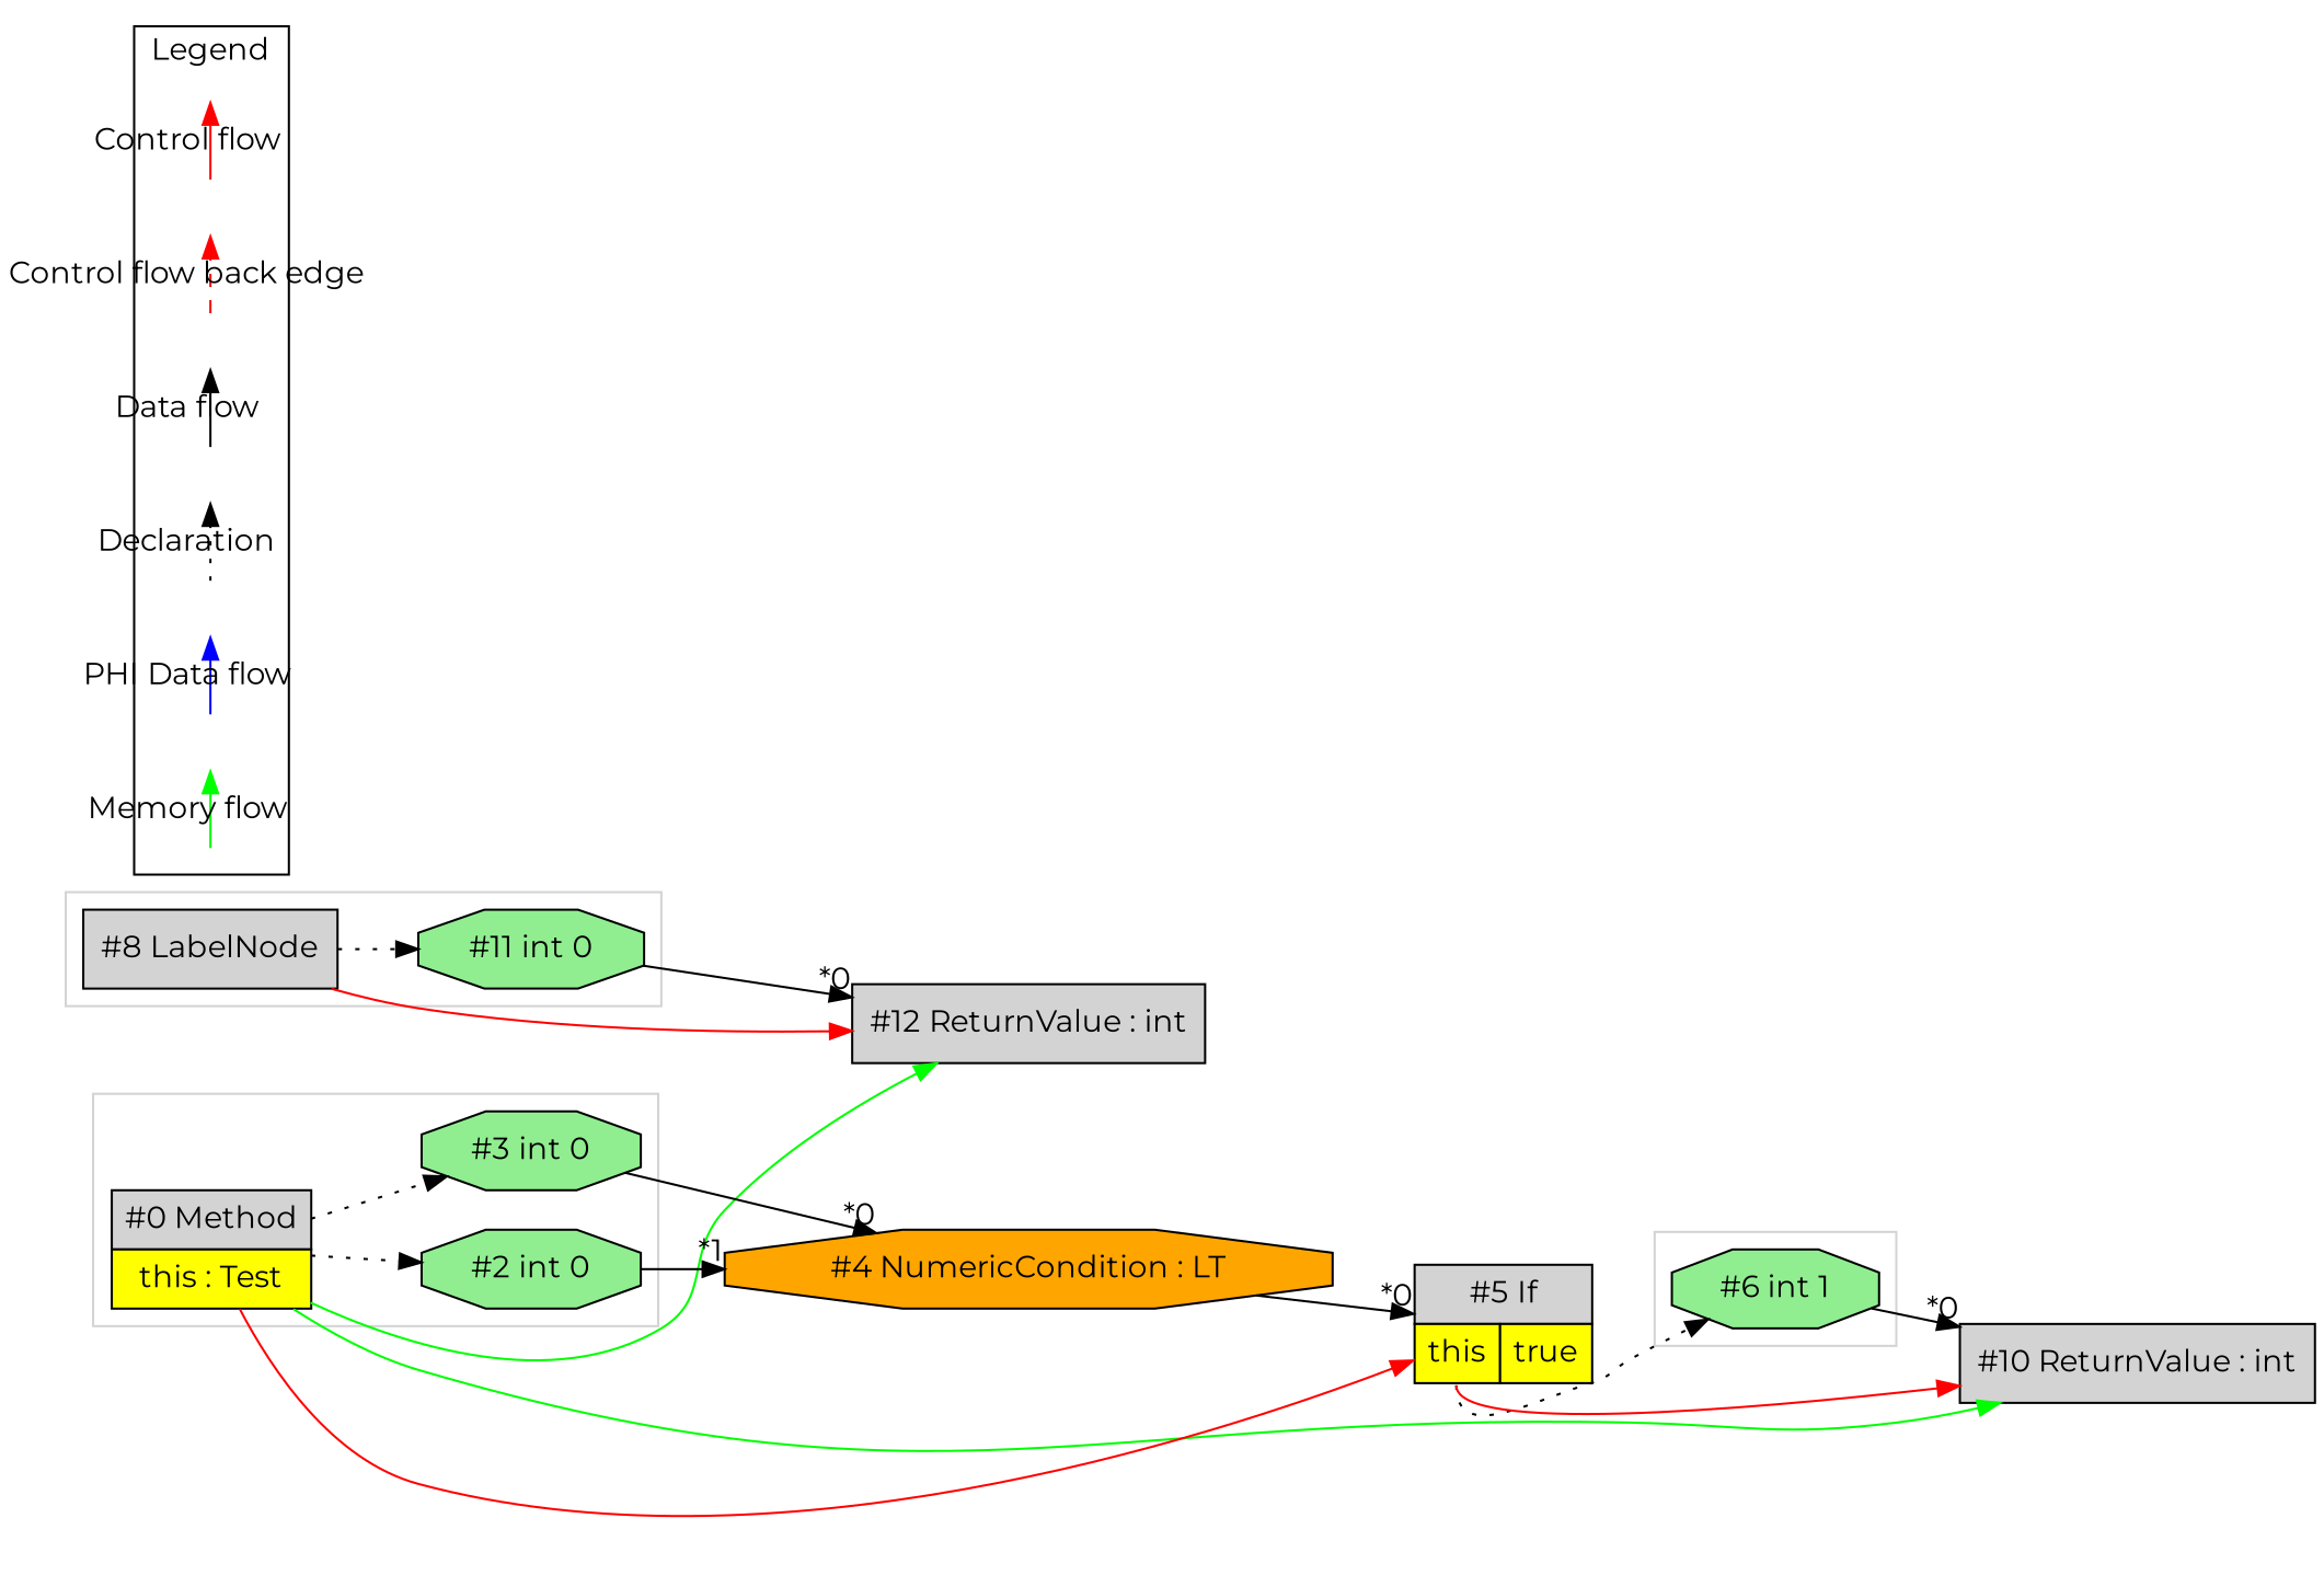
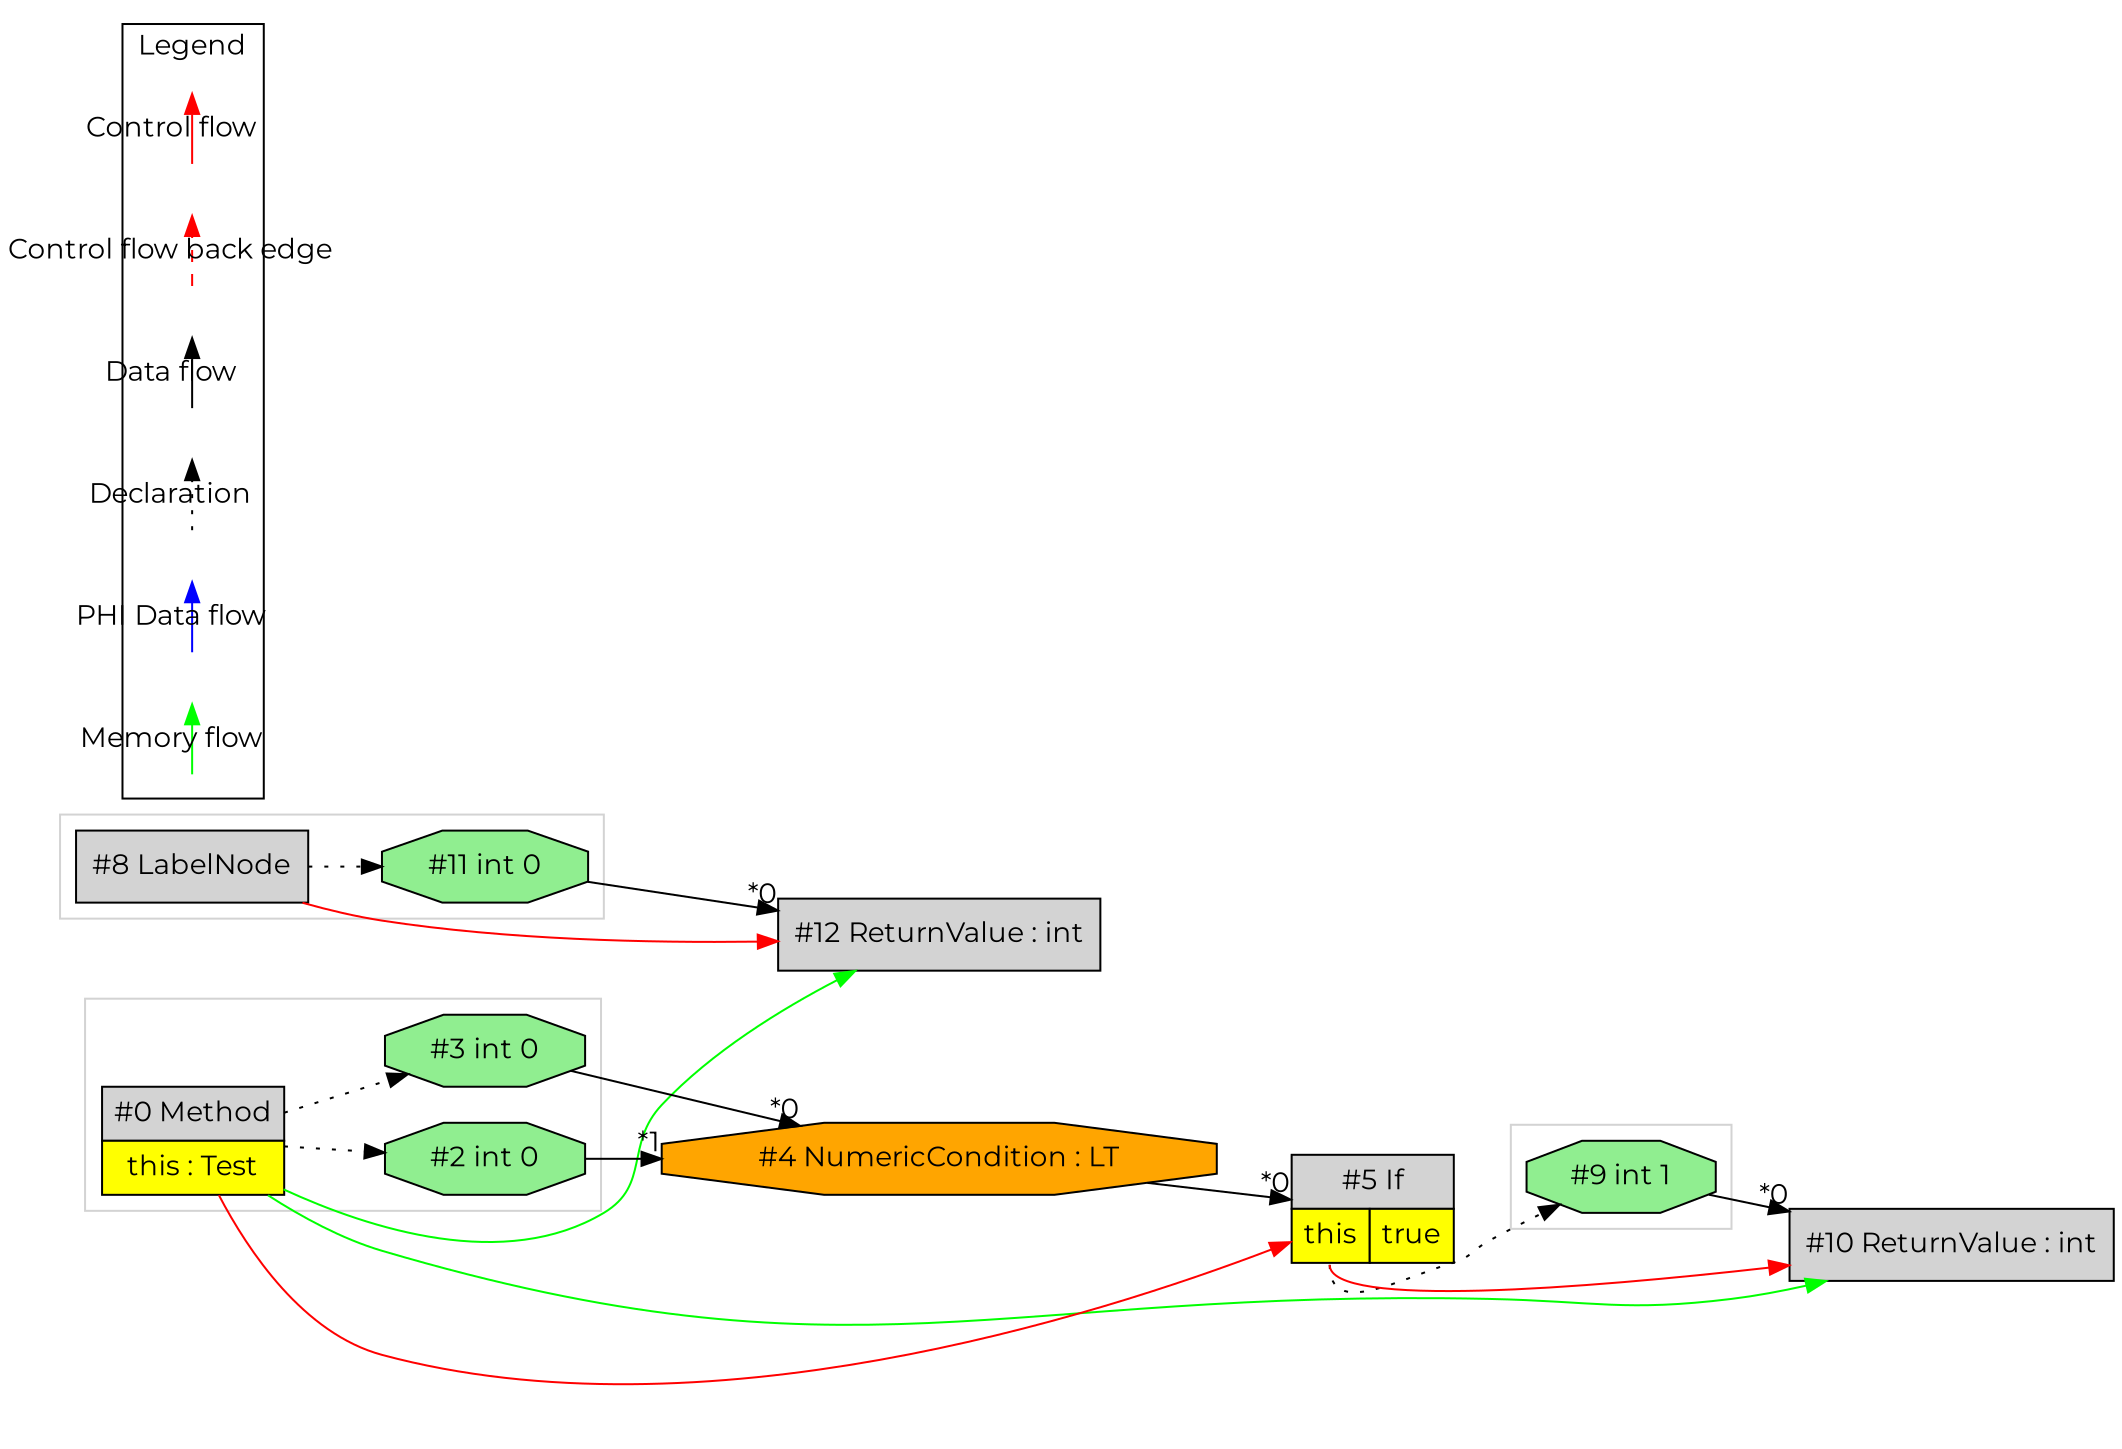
  digraph {
    fontname=Montserrat
    ordering=in
    rankdir=LR
    node [fontname=Montserrat shape=point style=invis]
    edge [fontname=Montserrat]
    n1 [fillcolor=lightgrey label="#8 LabelNode" shape=box style=filled]
    n2 [fillcolor=lightgreen label="#11 int 0" shape=octagon style=filled]
-   n3 [fillcolor=lightgreen label="#6 int 1" shape=octagon style=filled]
+   n3 [fillcolor=lightgreen label="#9 int 1" shape=octagon style=filled]
    n4 [fillcolor=lightgrey label=<<table border="0" cellborder="1" cellspacing="0" cellpadding="5"><tr><td colspan="1">#0 Method</td></tr><tr><td port="prj1" bgcolor="yellow">this : Test</td></tr></table>> margin=0 shape=none style=filled]
    n5 [fillcolor=lightgreen label="#3 int 0" shape=octagon style=filled]
    n6 [fillcolor=lightgreen label="#2 int 0" shape=octagon style=filled]
    c0
    c1
    c2
    c3
    d0
    d1
    d2
    d3
    d4
    d5
    d6
    d7
    n19 [fillcolor=lightgrey label="#12 ReturnValue : int" shape=box style=filled]
    n20 [fillcolor=lightgrey label="#10 ReturnValue : int" shape=box style=filled]
    n21 [fillcolor=lightgrey label=<<table border="0" cellborder="1" cellspacing="0" cellpadding="5"><tr><td colspan="2">#5 If</td></tr><tr><td port="prj7" bgcolor="yellow">this</td><td port="prj6" bgcolor="yellow">true</td></tr></table>> margin=0 shape=none style=filled]
    n22 [fillcolor=orange label="#4 NumericCondition : LT" shape=octagon style=filled]
    subgraph cluster_1 {
      color=lightgray
      n1
      n2
    }
    subgraph cluster_2 {
      color=lightgray
      n3
    }
    subgraph cluster_3 {
      color=lightgray
      n4
      n5
      n6
    }
    subgraph cluster_4 {
      label=Legend
      subgraph sub_5 {
        label=Legend
        rank=same
        c0
        c1
        c2
        c3
        d0
        d1
        d2
        d3
        d4
        d5
        d6
        d7
      }
    }
    n1 -> n2 [style=dotted]
    n1 -> n19 [color=red fontcolor=red labeldistance=2]
    n2 -> n19 [headlabel="*0" labeldistance=2]
    n3 -> n20 [headlabel="*0" labeldistance=2]
    n4 -> n5 [style=dotted]
    n4 -> n6 [style=dotted]
    n4 -> n19 [color=green constraint=false labeldistance=2]
    n4 -> n20 [color=green constraint=false labeldistance=2]
    n4 -> n21 [color=red fontcolor=red labeldistance=2]
    n5 -> n22 [headlabel="*0" labeldistance=2]
    n6 -> n22 [headlabel="*1" labeldistance=2]
    c0 -> c1 [color=red label="Control flow" style=solid]
    c2 -> c3 [color=red label="Control flow back edge" style=dashed]
    d0 -> d1 [label="Data flow"]
    d2 -> d3 [label=Declaration style=dotted]
    d4 -> d5 [color=blue label="PHI Data flow"]
    d6 -> d7 [color=green label="Memory flow"]
    n21 -> n3 [style=dotted tailport=prj7]
    n21 -> n20 [color=red fontcolor=red labeldistance=2 tailport=prj7]
    n22 -> n21 [headlabel="*0" labeldistance=2]
  }
